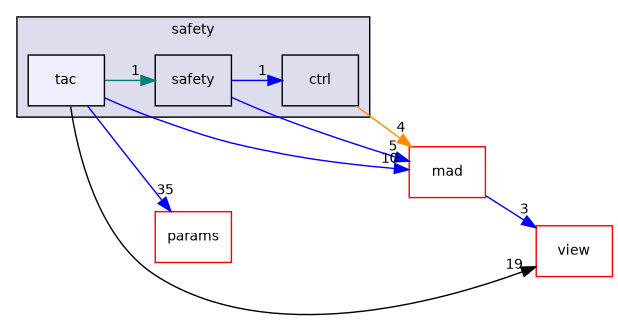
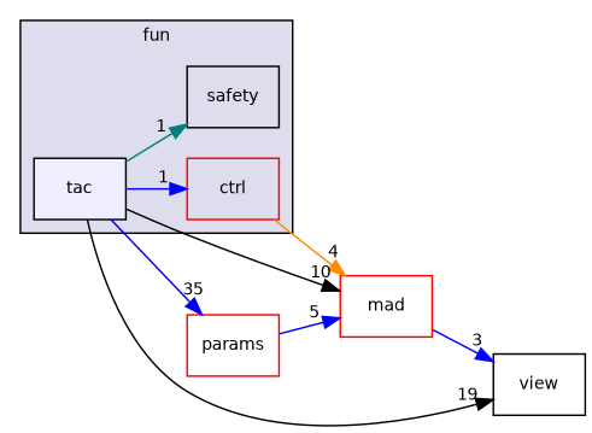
  digraph {
    compound=true
    rankdir=LR
    node [fontname=Helvetica fontsize=10 shape=box fillcolor=white style=filled]
    edge [color=blue headlabel=1 labeldistance=1.5 labelfontname=Helvetica labelfontsize=10]
-   n1 [label=ctrl fillcolor="" style=""]
+   n1 [label=ctrl color=red fillcolor="" style=""]
    n2 [label=safety fillcolor="" style=""]
    n3 [fillcolor="#eeeeff" label=tac pencolor=black]
    n4 [color=red label=mad]
    n5 [color=red label=params]
-   n6 [color=red label=view]
+   n6 [color=black label=view]
    subgraph cluster_1 {
      bgcolor="#ddddee"
      fontname=Helvetica
      fontsize=10
-     label=safety
+     label=fun
      pencolor=black
      n1
      n2
      n3
    }
    n1 -> n4 [color=darkorange headlabel=4]
-   n2 -> n4 [headlabel=5]
-   n2 -> n1
+   n5 -> n4 [headlabel=5]
+   n3 -> n1
    n3 -> n2 [color=teal]
-   n3 -> n4 [headlabel=10]
+   n3 -> n4 [color=black headlabel=10]
    n3 -> n5 [headlabel=35]
    n3 -> n6 [color=black headlabel=19]
    n4 -> n6 [headlabel=3]
  }
